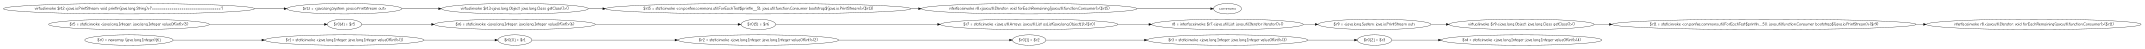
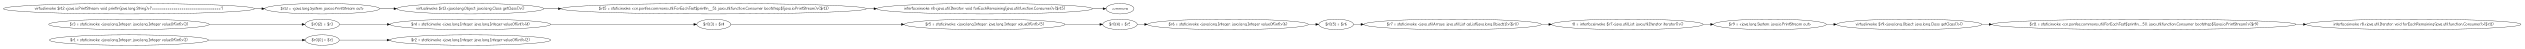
  digraph {
    fontname="Comic Neue"
    rankdir=LR
    node [fontname="Comic Neue"]
    edge [fontname="Comic Neue"]
-   "$r0 = newarray (java.lang.Integer)[6]"
    "$r1 = staticinvoke <java.lang.Integer: java.lang.Integer valueOf(int)>(1)"
    "$r0[0] = $r1"
    "$r2 = staticinvoke <java.lang.Integer: java.lang.Integer valueOf(int)>(2)"
-   "$r0[1] = $r2"
    "$r3 = staticinvoke <java.lang.Integer: java.lang.Integer valueOf(int)>(3)"
    "$r0[2] = $r3"
    "$r4 = staticinvoke <java.lang.Integer: java.lang.Integer valueOf(int)>(4)"
+   "$r0[3] = $r4"
    "$r5 = staticinvoke <java.lang.Integer: java.lang.Integer valueOf(int)>(5)"
    "$r0[4] = $r5"
    "$r6 = staticinvoke <java.lang.Integer: java.lang.Integer valueOf(int)>(6)"
    "$r0[5] = $r6"
    "$r7 = staticinvoke <java.util.Arrays: java.util.List asList(java.lang.Object[])>($r0)"
    "r8 = interfaceinvoke $r7.<java.util.List: java.util.Iterator iterator()>()"
    "$r9 = <java.lang.System: java.io.PrintStream out>"
    "virtualinvoke $r9.<java.lang.Object: java.lang.Class getClass()>()"
    "$r11 = staticinvoke <cn.ponfee.commons.util.ForEachTest$println__50: java.util.function.Consumer bootstrap$(java.io.PrintStream)>($r9)"
    "interfaceinvoke r8.<java.util.Iterator: void forEachRemaining(java.util.function.Consumer)>($r11)"
    "virtualinvoke $r12.<java.io.PrintStream: void println(java.lang.String)>(\"===================================\")"
    "$r13 = <java.lang.System: java.io.PrintStream out>"
    "virtualinvoke $r13.<java.lang.Object: java.lang.Class getClass()>()"
    "$r15 = staticinvoke <cn.ponfee.commons.util.ForEachTest$println__51: java.util.function.Consumer bootstrap$(java.io.PrintStream)>($r13)"
    "interfaceinvoke r8.<java.util.Iterator: void forEachRemaining(java.util.function.Consumer)>($r15)"
    n25 [label=commons]
-   "$r0 = newarray (java.lang.Integer)[6]" -> "$r1 = staticinvoke <java.lang.Integer: java.lang.Integer valueOf(int)>(1)"
    "$r1 = staticinvoke <java.lang.Integer: java.lang.Integer valueOf(int)>(1)" -> "$r0[0] = $r1"
    "$r0[0] = $r1" -> "$r2 = staticinvoke <java.lang.Integer: java.lang.Integer valueOf(int)>(2)"
-   "$r2 = staticinvoke <java.lang.Integer: java.lang.Integer valueOf(int)>(2)" -> "$r0[1] = $r2"
-   "$r0[1] = $r2" -> "$r3 = staticinvoke <java.lang.Integer: java.lang.Integer valueOf(int)>(3)"
    "$r3 = staticinvoke <java.lang.Integer: java.lang.Integer valueOf(int)>(3)" -> "$r0[2] = $r3"
    "$r0[2] = $r3" -> "$r4 = staticinvoke <java.lang.Integer: java.lang.Integer valueOf(int)>(4)"
+   "$r4 = staticinvoke <java.lang.Integer: java.lang.Integer valueOf(int)>(4)" -> "$r0[3] = $r4"
+   "$r0[3] = $r4" -> "$r5 = staticinvoke <java.lang.Integer: java.lang.Integer valueOf(int)>(5)"
    "$r5 = staticinvoke <java.lang.Integer: java.lang.Integer valueOf(int)>(5)" -> "$r0[4] = $r5"
    "$r0[4] = $r5" -> "$r6 = staticinvoke <java.lang.Integer: java.lang.Integer valueOf(int)>(6)"
    "$r6 = staticinvoke <java.lang.Integer: java.lang.Integer valueOf(int)>(6)" -> "$r0[5] = $r6"
    "$r0[5] = $r6" -> "$r7 = staticinvoke <java.util.Arrays: java.util.List asList(java.lang.Object[])>($r0)"
    "$r7 = staticinvoke <java.util.Arrays: java.util.List asList(java.lang.Object[])>($r0)" -> "r8 = interfaceinvoke $r7.<java.util.List: java.util.Iterator iterator()>()"
    "r8 = interfaceinvoke $r7.<java.util.List: java.util.Iterator iterator()>()" -> "$r9 = <java.lang.System: java.io.PrintStream out>"
    "$r9 = <java.lang.System: java.io.PrintStream out>" -> "virtualinvoke $r9.<java.lang.Object: java.lang.Class getClass()>()"
    "virtualinvoke $r9.<java.lang.Object: java.lang.Class getClass()>()" -> "$r11 = staticinvoke <cn.ponfee.commons.util.ForEachTest$println__50: java.util.function.Consumer bootstrap$(java.io.PrintStream)>($r9)"
    "$r11 = staticinvoke <cn.ponfee.commons.util.ForEachTest$println__50: java.util.function.Consumer bootstrap$(java.io.PrintStream)>($r9)" -> "interfaceinvoke r8.<java.util.Iterator: void forEachRemaining(java.util.function.Consumer)>($r11)"
    "virtualinvoke $r12.<java.io.PrintStream: void println(java.lang.String)>(\"===================================\")" -> "$r13 = <java.lang.System: java.io.PrintStream out>"
    "$r13 = <java.lang.System: java.io.PrintStream out>" -> "virtualinvoke $r13.<java.lang.Object: java.lang.Class getClass()>()"
    "virtualinvoke $r13.<java.lang.Object: java.lang.Class getClass()>()" -> "$r15 = staticinvoke <cn.ponfee.commons.util.ForEachTest$println__51: java.util.function.Consumer bootstrap$(java.io.PrintStream)>($r13)"
    "$r15 = staticinvoke <cn.ponfee.commons.util.ForEachTest$println__51: java.util.function.Consumer bootstrap$(java.io.PrintStream)>($r13)" -> "interfaceinvoke r8.<java.util.Iterator: void forEachRemaining(java.util.function.Consumer)>($r15)"
    "interfaceinvoke r8.<java.util.Iterator: void forEachRemaining(java.util.function.Consumer)>($r15)" -> n25
  }
